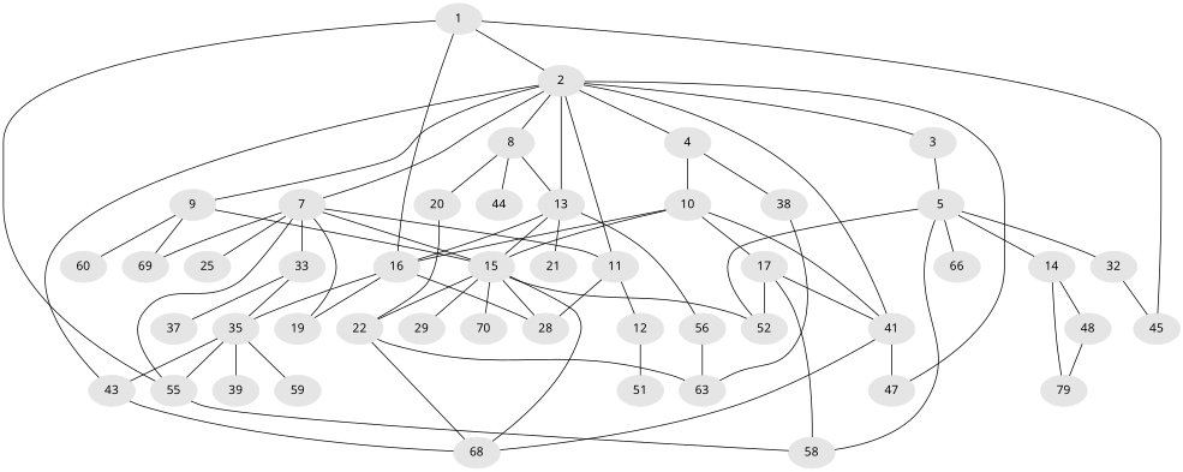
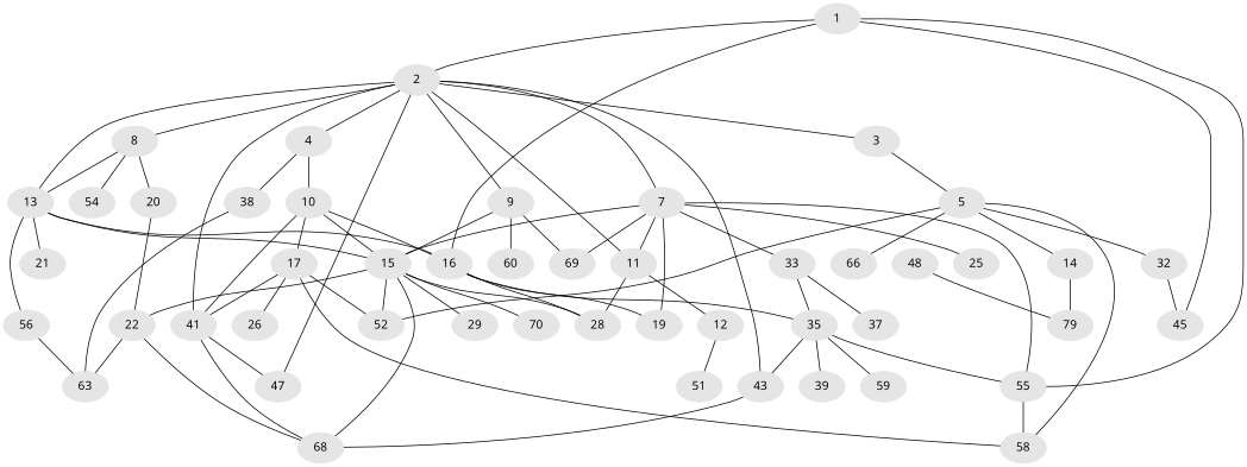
  graph {
    fontname="Noto Sans"
    node [color=gray90 fontname="Noto Sans" style=filled]
    edge [fontname="Noto Sans"]
    1 [super="+46"]
    2 [super="+6"]
    16 [super="+40"]
    45
    55 [super="+62"]
    3
    4
    7 [super="+33"]
    8 [super="+54"]
    9 [super="+27"]
    11 [super="+42"]
    13 [super="+50"]
    41 [super="+61"]
    43 [super="+57"]
    47 [super="+72"]
    19
    28
    35 [super="+38"]
    58
    5 [super="+64"]
    10 [super="+67"]
    n22 [label=38 super="+36"]
    15 [super="+24"]
    25
    n25 [label=33]
    69
    20
-   44 [super="+49"]
+   44 [super="+49" label=54]
    60
    12
    21
    56
    68
    14 [super="+23"]
    32 [super="+34"]
    52
    66
    17 [super="+30"]
    63 [super="+65"]
    48
    n41 [label=79]
    22 [super="+53"]
    29
    70
    37
+   26
    51
    39
    59
    1 -- 2
    1 -- 16
    1 -- 45
    1 -- 55
    2 -- 3
    2 -- 4
    2 -- 7
    2 -- 8
    2 -- 9
    2 -- 11
    2 -- 13
    2 -- 41
    2 -- 43
    2 -- 47
    16 -- 19
    16 -- 28
    16 -- 35 [weight=2]
    55 -- 58
    3 -- 5
    4 -- 10
    4 -- n22
    7 -- 55
    7 -- 11
    7 -- 19
    7 -- 15
    7 -- 25
    7 -- n25
    7 -- 69
    8 -- 13
    8 -- 20
    8 -- 44
    9 -- 15
    9 -- 69
    9 -- 60
    11 -- 28
    11 -- 12
    13 -- 16
    13 -- 15
    13 -- 21
    13 -- 56
    41 -- 47
    41 -- 68
    43 -- 68
    35 -- 55
    35 -- 43
    35 -- 39
    35 -- 59
    5 -- 58
    5 -- 14
    5 -- 32
    5 -- 52
    5 -- 66
    10 -- 16
    10 -- 41
    10 -- 15
    10 -- 17
    n22 -- 63
    15 -- 28
    15 -- 68
    15 -- 52
    15 -- 22
    15 -- 29
    15 -- 70
    n25 -- 35
    n25 -- 37
    20 -- 22
    12 -- 51
    56 -- 63
-   14 -- 48
    14 -- n41
    32 -- 45
    17 -- 41
    17 -- 58
    17 -- 52
+   17 -- 26
    48 -- n41
    22 -- 68
    22 -- 63
  }
